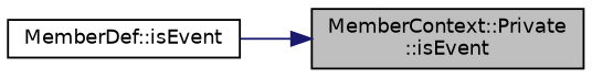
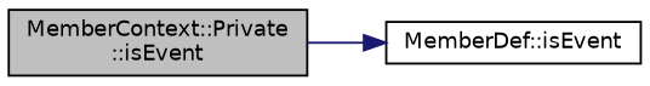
  digraph {
    rankdir=LR
    node [color=black fontname=Helvetica fontsize=10 shape=record style=filled]
    n1 [fillcolor=grey75 fontcolor=black height=0.2 label="MemberContext::Private\l::isEvent" width=0.4]
    n2 [fillcolor=white height=0.2 label="MemberDef::isEvent" width=0.4]
-   n2 -> n1 [color=midnightblue fontname=Helvetica fontsize=10 labelfontname=Helvetica labelfontsize=10 style=solid]
+   n1 -> n2 [color=midnightblue fontname=Helvetica fontsize=10 labelfontname=Helvetica labelfontsize=10 style=solid]
  }
